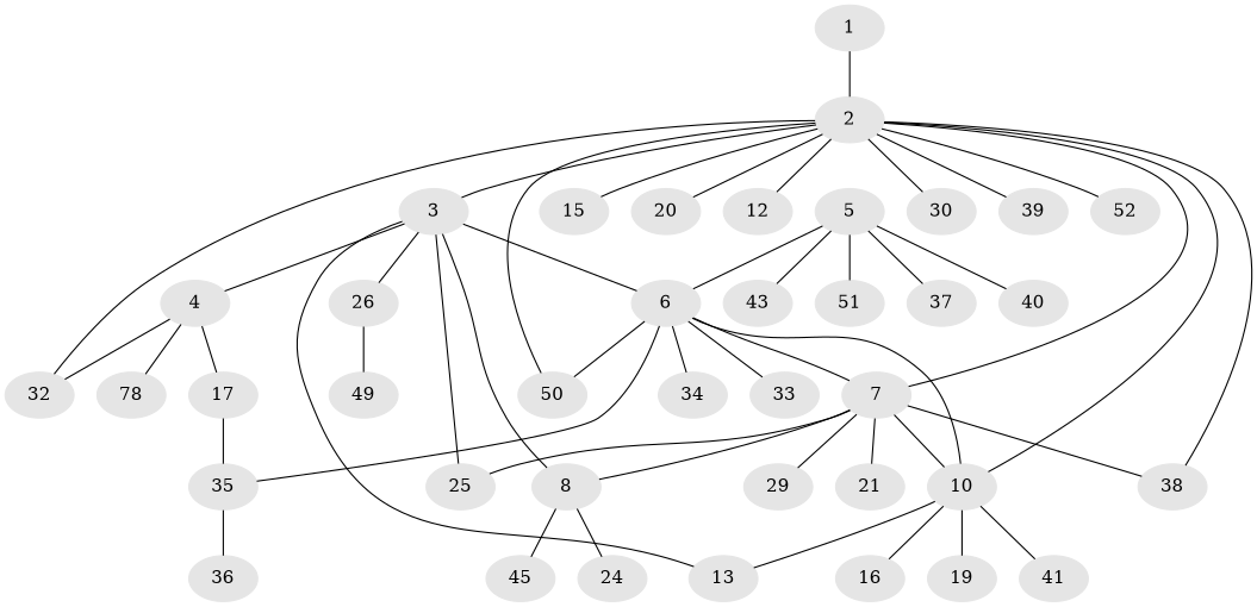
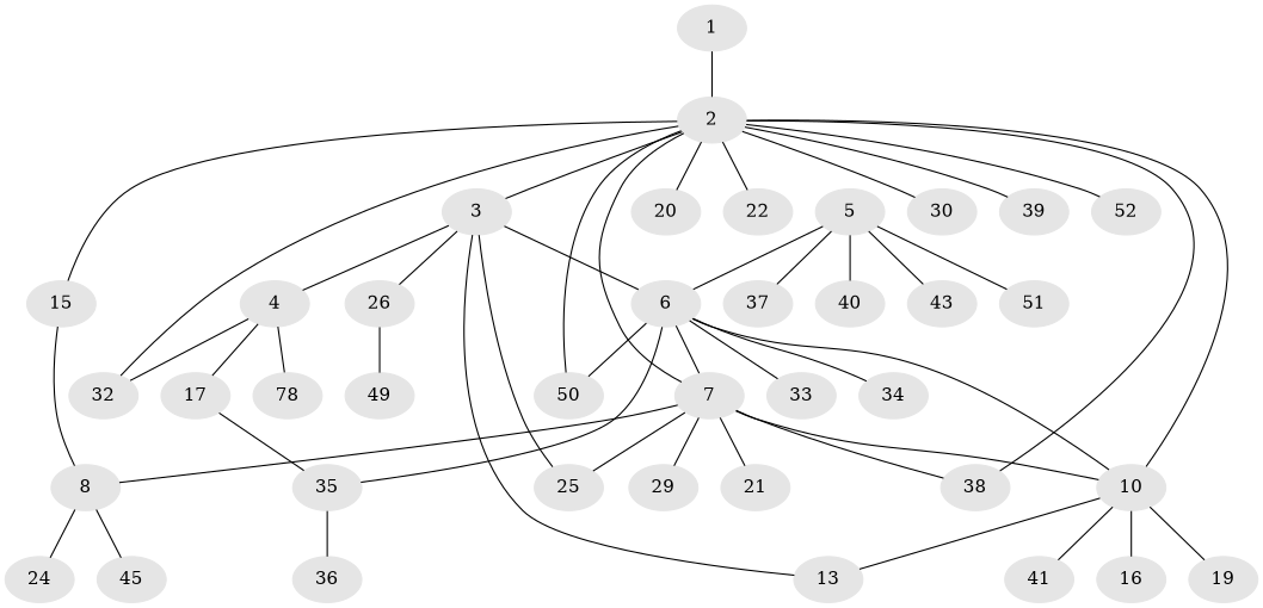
  graph {
    node [color=gray90 style=filled]
    1 [super="+14"]
    2 [super="+31"]
    3 [super="+11"]
    7 [super="+12"]
    10 [super="+18"]
    15
    20
-   22 [label=12]
+   22
    30
    32
    38
    39
    52
    50
    6 [super="+9"]
    4 [super="+42"]
    8 [super="+23"]
    13
    26 [super="+47"]
    25 [super="+28"]
    33
    34
    35 [super="+46"]
    21
    29
    16
    19 [super="+44"]
    41
    17
    n30 [label=78]
    24
    45
    49
    5 [super="+27"]
    37
    40
    43
    51
    36
    1 -- 2
    2 -- 3
    2 -- 7
    2 -- 10
    2 -- 15
    2 -- 20
    2 -- 22
    2 -- 30
    2 -- 32
    2 -- 38
    2 -- 39
    2 -- 52
    2 -- 50
    3 -- 6 [weight=2]
    3 -- 4
-   3 -- 8
+   15 -- 8
    3 -- 13
    3 -- 26
    3 -- 25
    7 -- 10
    7 -- 38
    7 -- 8
    7 -- 25
    7 -- 21
    7 -- 29
    10 -- 13
    10 -- 16
    10 -- 19
    10 -- 41
    6 -- 7
    6 -- 10
    6 -- 50
    6 -- 33
    6 -- 34
    6 -- 35
    4 -- 32
    4 -- 17
    4 -- n30
    8 -- 24
    8 -- 45
    26 -- 49
    35 -- 36
    17 -- 35
    5 -- 6
    5 -- 37
    5 -- 40
    5 -- 43
    5 -- 51
  }
